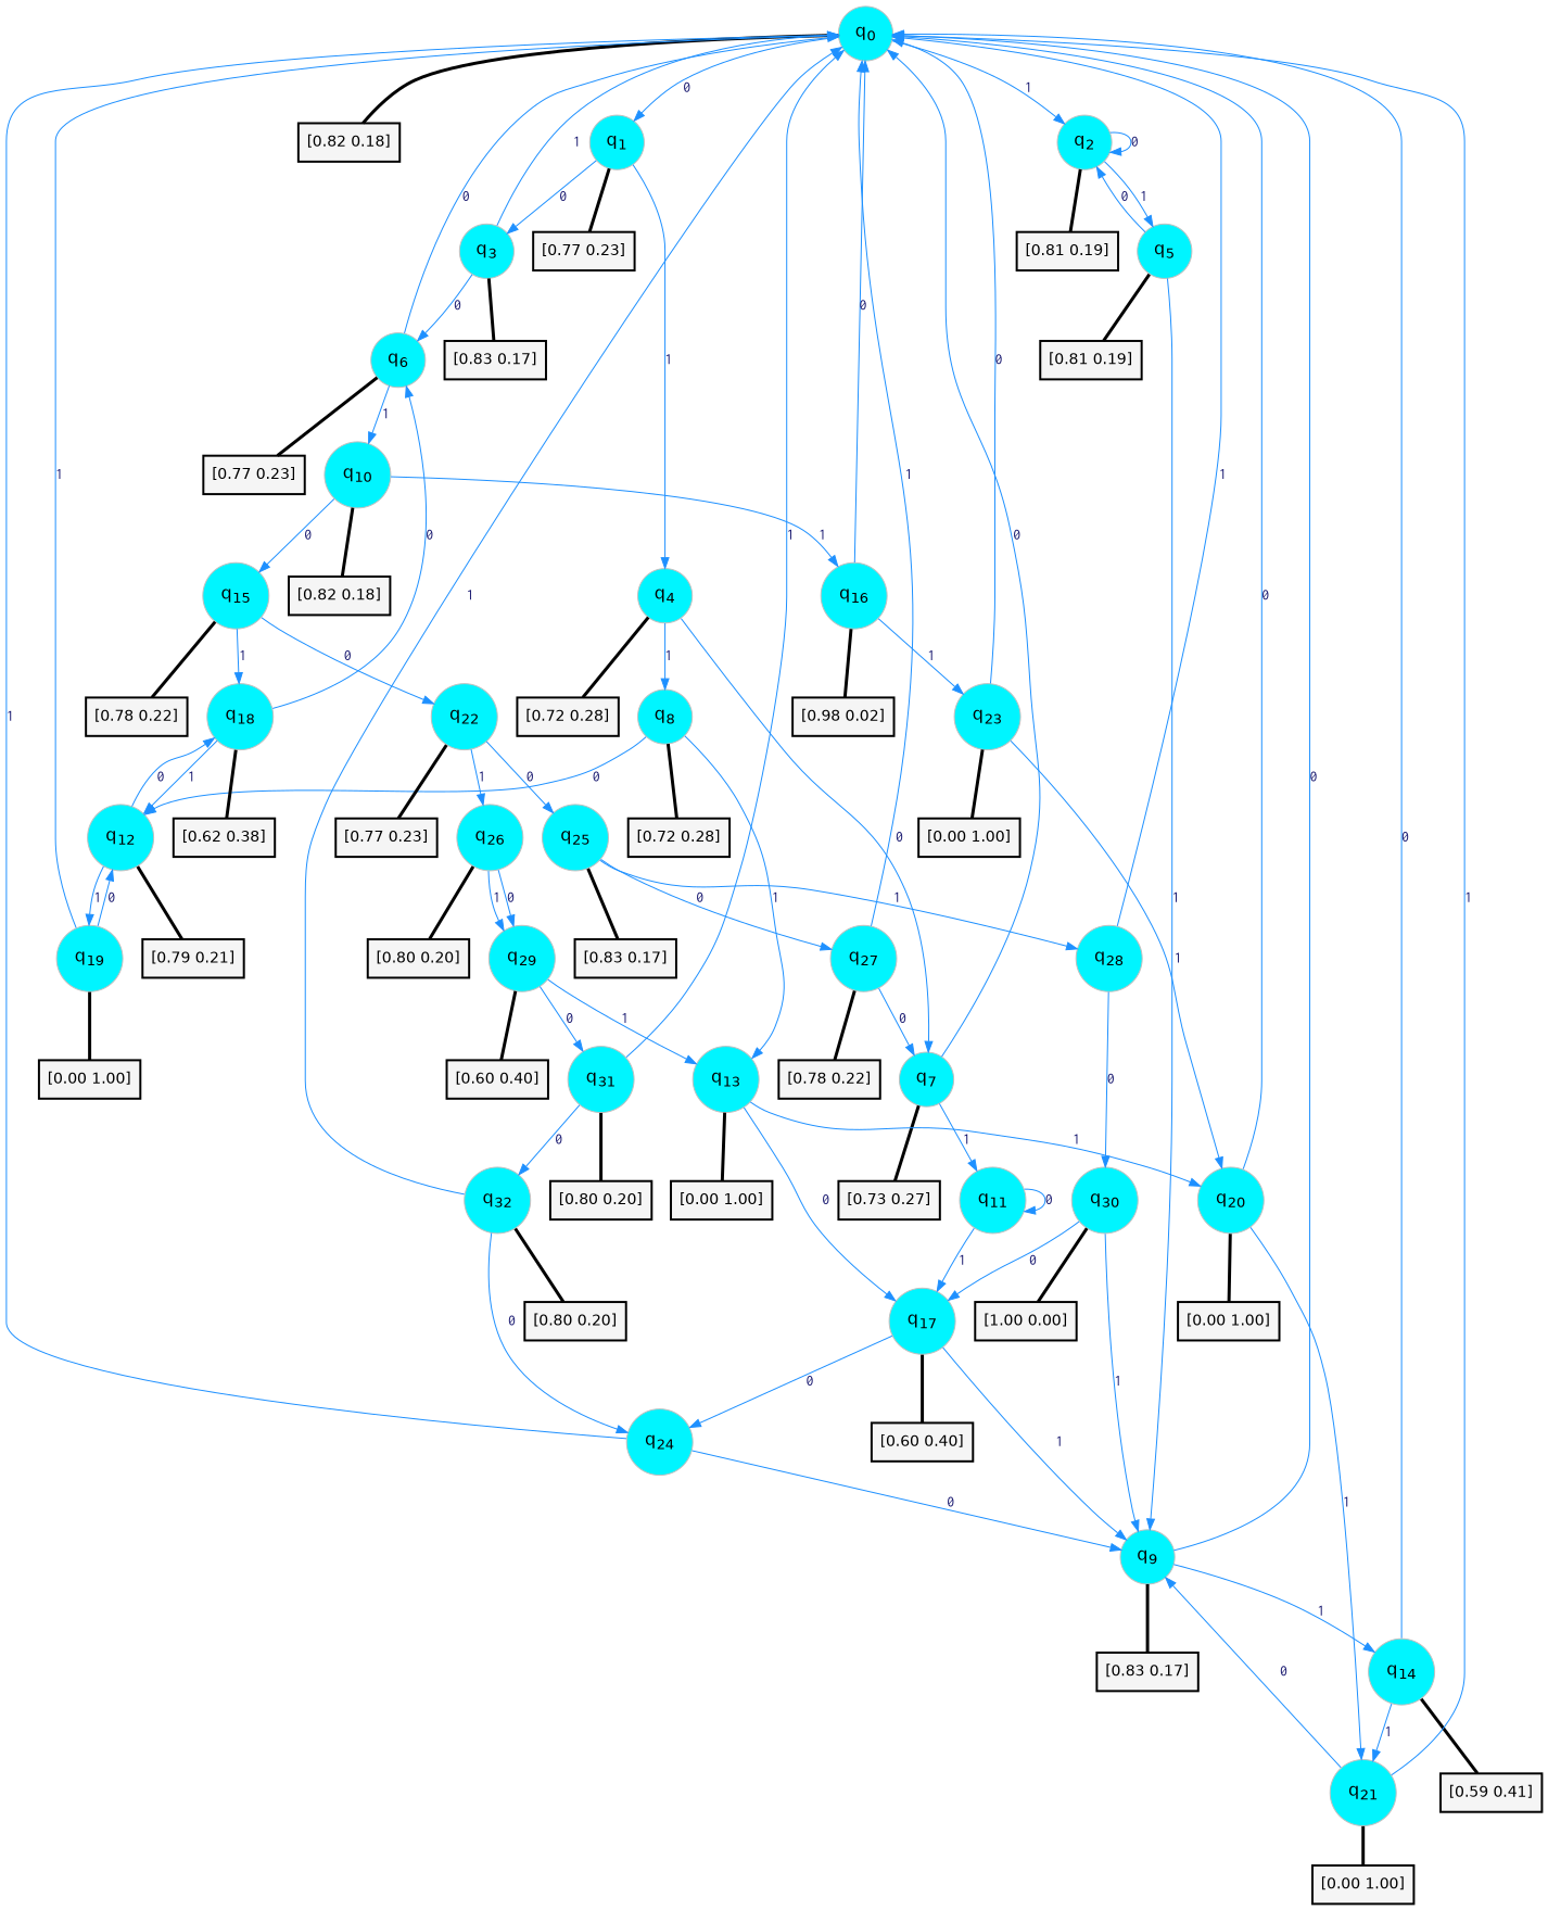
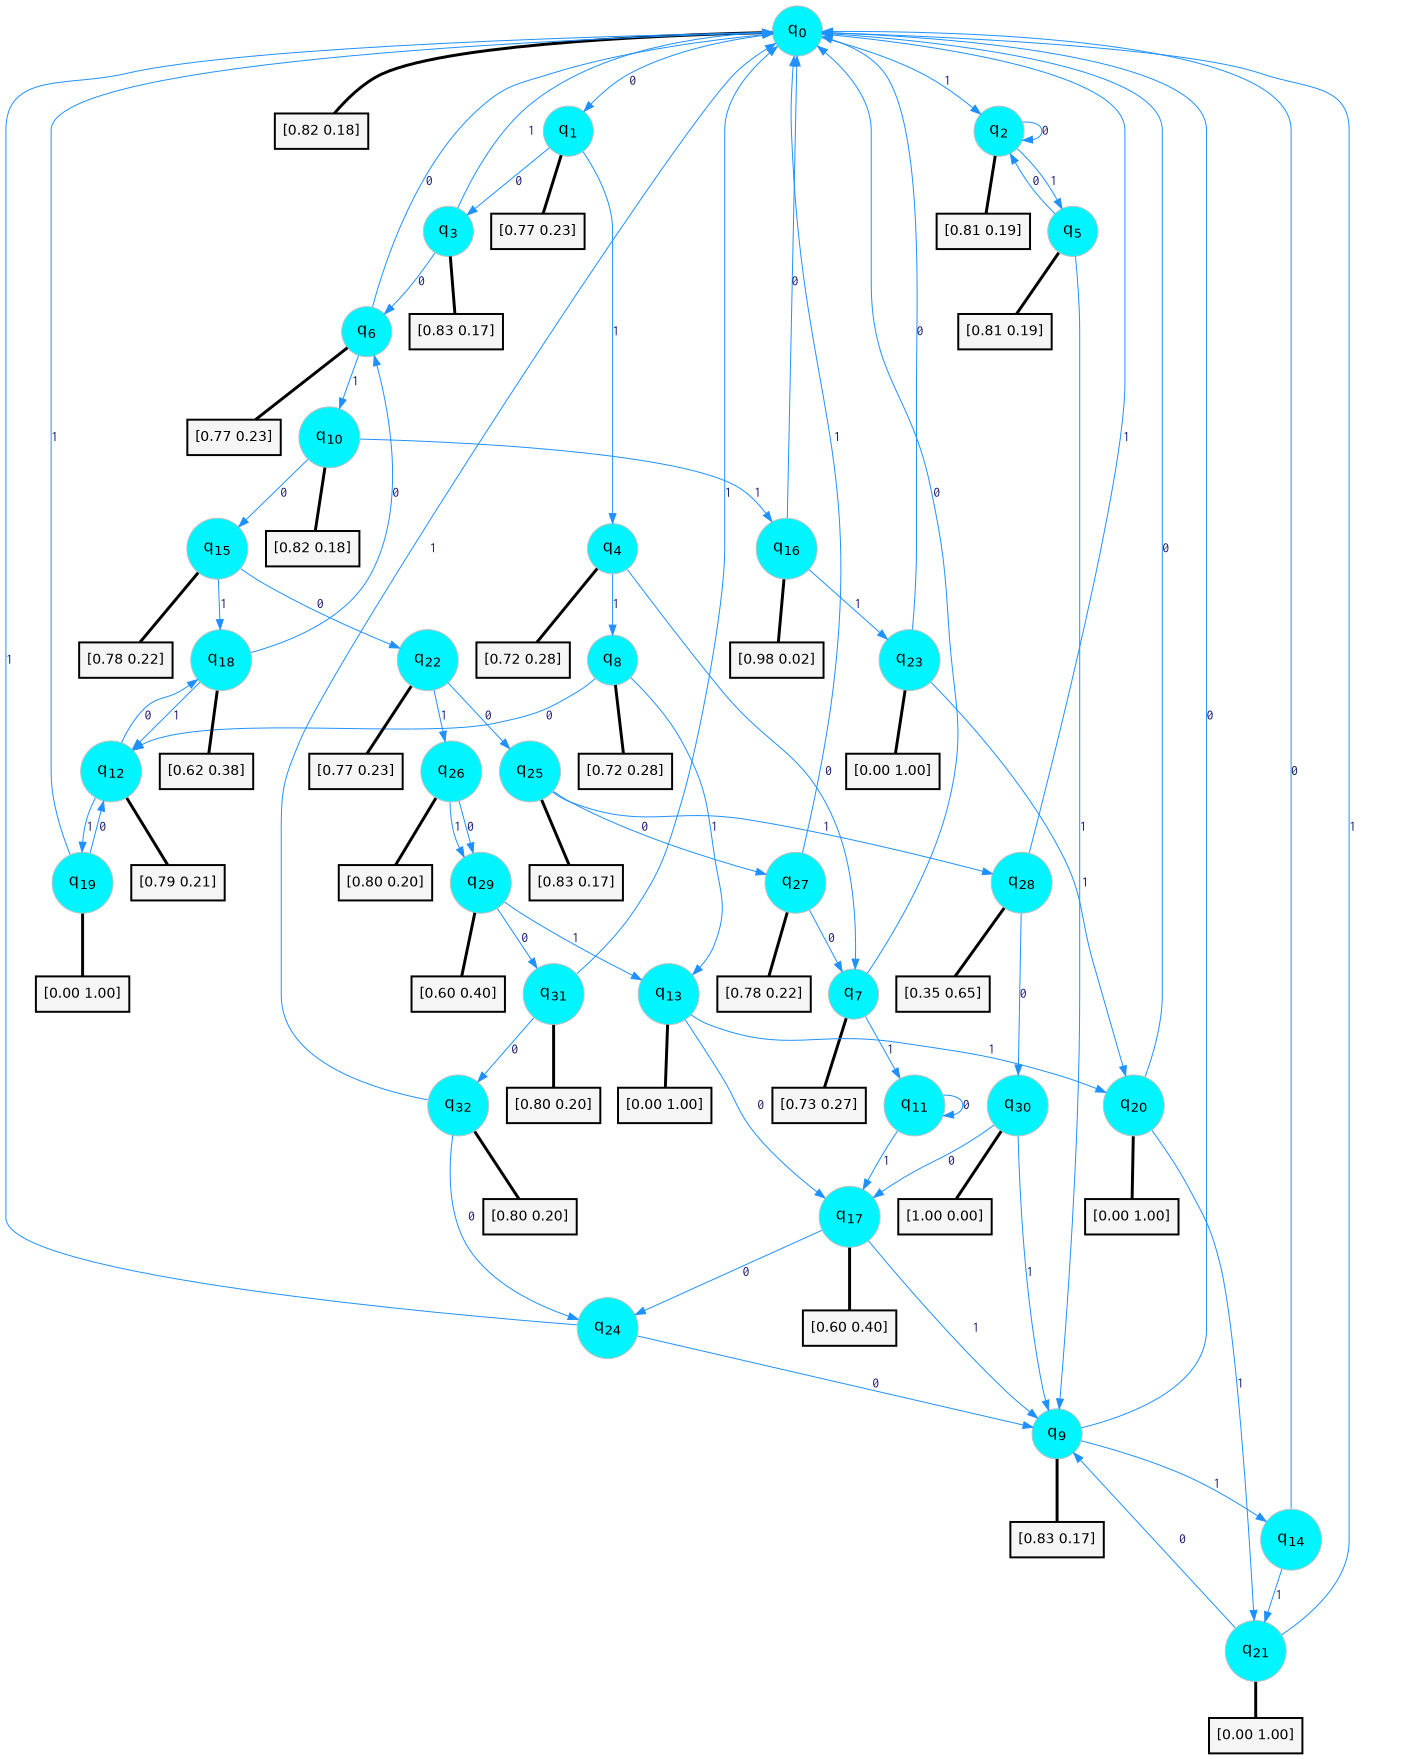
  digraph {
    rankdir=TD
    node [color=gray fillcolor=turquoise1 fontcolor=black fontname=Helvetica fontsize=16 fontweight=bold shape=circle style=filled]
    edge [arrowsize=1 color=dodgerblue1 fontcolor=midnightblue fontname=courier fontweight=bold penwidth=1 style=solid weight=20]
    n1 [label=<q<SUB>0</SUB>>]
    n2 [label=<q<SUB>1</SUB>>]
    n3 [label=<q<SUB>2</SUB>>]
    n4 [color=black fillcolor=whitesmoke fontsize=14 label="[0.82 0.18]" penwidth=2 shape=box]
    n5 [label=<q<SUB>3</SUB>>]
    n6 [label=<q<SUB>4</SUB>>]
    n7 [color=black fillcolor=whitesmoke fontsize=14 label="[0.77 0.23]" penwidth=2 shape=box]
    n8 [label=<q<SUB>5</SUB>>]
    n9 [color=black fillcolor=whitesmoke fontsize=14 label="[0.81 0.19]" penwidth=2 shape=box]
    n10 [label=<q<SUB>6</SUB>>]
    n11 [color=black fillcolor=whitesmoke fontsize=14 label="[0.83 0.17]" penwidth=2 shape=box]
    n12 [label=<q<SUB>7</SUB>>]
    n13 [label=<q<SUB>8</SUB>>]
    n14 [color=black fillcolor=whitesmoke fontsize=14 label="[0.72 0.28]" penwidth=2 shape=box]
    n15 [label=<q<SUB>9</SUB>>]
    n16 [color=black fillcolor=whitesmoke fontsize=14 label="[0.81 0.19]" penwidth=2 shape=box]
    n17 [label=<q<SUB>10</SUB>>]
    n18 [color=black fillcolor=whitesmoke fontsize=14 label="[0.77 0.23]" penwidth=2 shape=box]
    n19 [label=<q<SUB>11</SUB>>]
    n20 [color=black fillcolor=whitesmoke fontsize=14 label="[0.73 0.27]" penwidth=2 shape=box]
    n21 [label=<q<SUB>12</SUB>>]
    n22 [label=<q<SUB>13</SUB>>]
    n23 [color=black fillcolor=whitesmoke fontsize=14 label="[0.72 0.28]" penwidth=2 shape=box]
    n24 [label=<q<SUB>14</SUB>>]
    n25 [color=black fillcolor=whitesmoke fontsize=14 label="[0.83 0.17]" penwidth=2 shape=box]
    n26 [label=<q<SUB>15</SUB>>]
    n27 [label=<q<SUB>16</SUB>>]
    n28 [color=black fillcolor=whitesmoke fontsize=14 label="[0.82 0.18]" penwidth=2 shape=box]
    n29 [label=<q<SUB>17</SUB>>]
    n30 [label=<q<SUB>18</SUB>>]
    n31 [label=<q<SUB>19</SUB>>]
    n32 [color=black fillcolor=whitesmoke fontsize=14 label="[0.79 0.21]" penwidth=2 shape=box]
    n33 [label=<q<SUB>20</SUB>>]
    n34 [color=black fillcolor=whitesmoke fontsize=14 label="[0.00 1.00]" penwidth=2 shape=box]
    n35 [label=<q<SUB>21</SUB>>]
-   n36 [color=black fillcolor=whitesmoke fontsize=14 label="[0.59 0.41]" penwidth=2 shape=box]
    n37 [label=<q<SUB>22</SUB>>]
    n38 [color=black fillcolor=whitesmoke fontsize=14 label="[0.78 0.22]" penwidth=2 shape=box]
    n39 [label=<q<SUB>23</SUB>>]
    n40 [color=black fillcolor=whitesmoke fontsize=14 label="[0.98 0.02]" penwidth=2 shape=box]
    n41 [label=<q<SUB>24</SUB>>]
    n42 [color=black fillcolor=whitesmoke fontsize=14 label="[0.60 0.40]" penwidth=2 shape=box]
    n43 [color=black fillcolor=whitesmoke fontsize=14 label="[0.62 0.38]" penwidth=2 shape=box]
    n44 [color=black fillcolor=whitesmoke fontsize=14 label="[0.00 1.00]" penwidth=2 shape=box]
    n45 [color=black fillcolor=whitesmoke fontsize=14 label="[0.00 1.00]" penwidth=2 shape=box]
    n46 [color=black fillcolor=whitesmoke fontsize=14 label="[0.00 1.00]" penwidth=2 shape=box]
    n47 [label=<q<SUB>25</SUB>>]
    n48 [label=<q<SUB>26</SUB>>]
    n49 [color=black fillcolor=whitesmoke fontsize=14 label="[0.77 0.23]" penwidth=2 shape=box]
    n50 [color=black fillcolor=whitesmoke fontsize=14 label="[0.00 1.00]" penwidth=2 shape=box]
    n51 [label=<q<SUB>27</SUB>>]
    n52 [label=<q<SUB>28</SUB>>]
    n53 [color=black fillcolor=whitesmoke fontsize=14 label="[0.83 0.17]" penwidth=2 shape=box]
    n54 [label=<q<SUB>29</SUB>>]
    n55 [color=black fillcolor=whitesmoke fontsize=14 label="[0.80 0.20]" penwidth=2 shape=box]
    n56 [color=black fillcolor=whitesmoke fontsize=14 label="[0.78 0.22]" penwidth=2 shape=box]
    n57 [label=<q<SUB>30</SUB>>]
+   n58 [color=black fillcolor=whitesmoke fontsize=14 label="[0.35 0.65]" penwidth=2 shape=box]
    n59 [label=<q<SUB>31</SUB>>]
    n60 [color=black fillcolor=whitesmoke fontsize=14 label="[0.60 0.40]" penwidth=2 shape=box]
    n61 [color=black fillcolor=whitesmoke fontsize=14 label="[1.00 0.00]" penwidth=2 shape=box]
    n62 [label=<q<SUB>32</SUB>>]
    n63 [color=black fillcolor=whitesmoke fontsize=14 label="[0.80 0.20]" penwidth=2 shape=box]
    n64 [color=black fillcolor=whitesmoke fontsize=14 label="[0.80 0.20]" penwidth=2 shape=box]
    n1 -> n2 [label=0]
    n1 -> n3 [label=1]
    n1 -> n4 [arrowhead=none color=black penwidth=3]
    n2 -> n5 [label=0]
    n2 -> n6 [label=1]
    n2 -> n7 [arrowhead=none color=black penwidth=3]
    n3 -> n3 [label=0]
    n3 -> n8 [label=1]
    n3 -> n9 [arrowhead=none color=black penwidth=3]
    n5 -> n1 [label=1]
    n5 -> n10 [label=0]
    n5 -> n11 [arrowhead=none color=black penwidth=3]
    n6 -> n12 [label=0]
    n6 -> n13 [label=1]
    n6 -> n14 [arrowhead=none color=black penwidth=3]
    n8 -> n3 [label=0]
    n8 -> n15 [label=1]
    n8 -> n16 [arrowhead=none color=black penwidth=3]
    n10 -> n1 [label=0]
    n10 -> n17 [label=1]
    n10 -> n18 [arrowhead=none color=black penwidth=3]
    n12 -> n1 [label=0]
    n12 -> n19 [label=1]
    n12 -> n20 [arrowhead=none color=black penwidth=3]
    n13 -> n21 [label=0]
    n13 -> n22 [label=1]
    n13 -> n23 [arrowhead=none color=black penwidth=3]
    n15 -> n1 [label=0]
    n15 -> n24 [label=1]
    n15 -> n25 [arrowhead=none color=black penwidth=3]
    n17 -> n26 [label=0]
    n17 -> n27 [label=1]
    n17 -> n28 [arrowhead=none color=black penwidth=3]
    n19 -> n19 [label=0]
    n19 -> n29 [label=1]
    n21 -> n30 [label=0]
    n21 -> n31 [label=1]
    n21 -> n32 [arrowhead=none color=black penwidth=3]
    n22 -> n29 [label=0]
    n22 -> n33 [label=1]
    n22 -> n34 [arrowhead=none color=black penwidth=3]
    n24 -> n1 [label=0]
    n24 -> n35 [label=1]
-   n24 -> n36 [arrowhead=none color=black penwidth=3]
    n26 -> n30 [label=1]
    n26 -> n37 [label=0]
    n26 -> n38 [arrowhead=none color=black penwidth=3]
    n27 -> n1 [label=0]
    n27 -> n39 [label=1]
    n27 -> n40 [arrowhead=none color=black penwidth=3]
    n29 -> n15 [label=1]
    n29 -> n41 [label=0]
    n29 -> n42 [arrowhead=none color=black penwidth=3]
    n30 -> n10 [label=0]
    n30 -> n21 [label=1]
    n30 -> n43 [arrowhead=none color=black penwidth=3]
    n31 -> n1 [label=1]
    n31 -> n21 [label=0]
    n31 -> n44 [arrowhead=none color=black penwidth=3]
    n33 -> n1 [label=0]
    n33 -> n35 [label=1]
    n33 -> n45 [arrowhead=none color=black penwidth=3]
    n35 -> n1 [label=1]
    n35 -> n15 [label=0]
    n35 -> n46 [arrowhead=none color=black penwidth=3]
    n37 -> n47 [label=0]
    n37 -> n48 [label=1]
    n37 -> n49 [arrowhead=none color=black penwidth=3]
    n39 -> n1 [label=0]
    n39 -> n33 [label=1]
    n39 -> n50 [arrowhead=none color=black penwidth=3]
    n41 -> n1 [label=1]
    n41 -> n15 [label=0]
    n47 -> n51 [label=0]
    n47 -> n52 [label=1]
    n47 -> n53 [arrowhead=none color=black penwidth=3]
    n48 -> n54 [label=0]
    n48 -> n54 [label=1]
    n48 -> n55 [arrowhead=none color=black penwidth=3]
    n51 -> n1 [label=1]
    n51 -> n12 [label=0]
    n51 -> n56 [arrowhead=none color=black penwidth=3]
    n52 -> n1 [label=1]
    n52 -> n57 [label=0]
+   n52 -> n58 [arrowhead=none color=black penwidth=3]
    n54 -> n22 [label=1]
    n54 -> n59 [label=0]
    n54 -> n60 [arrowhead=none color=black penwidth=3]
    n57 -> n15 [label=1]
    n57 -> n29 [label=0]
    n57 -> n61 [arrowhead=none color=black penwidth=3]
    n59 -> n1 [label=1]
    n59 -> n62 [label=0]
    n59 -> n63 [arrowhead=none color=black penwidth=3]
    n62 -> n1 [label=1]
    n62 -> n41 [label=0]
    n62 -> n64 [arrowhead=none color=black penwidth=3]
  }
